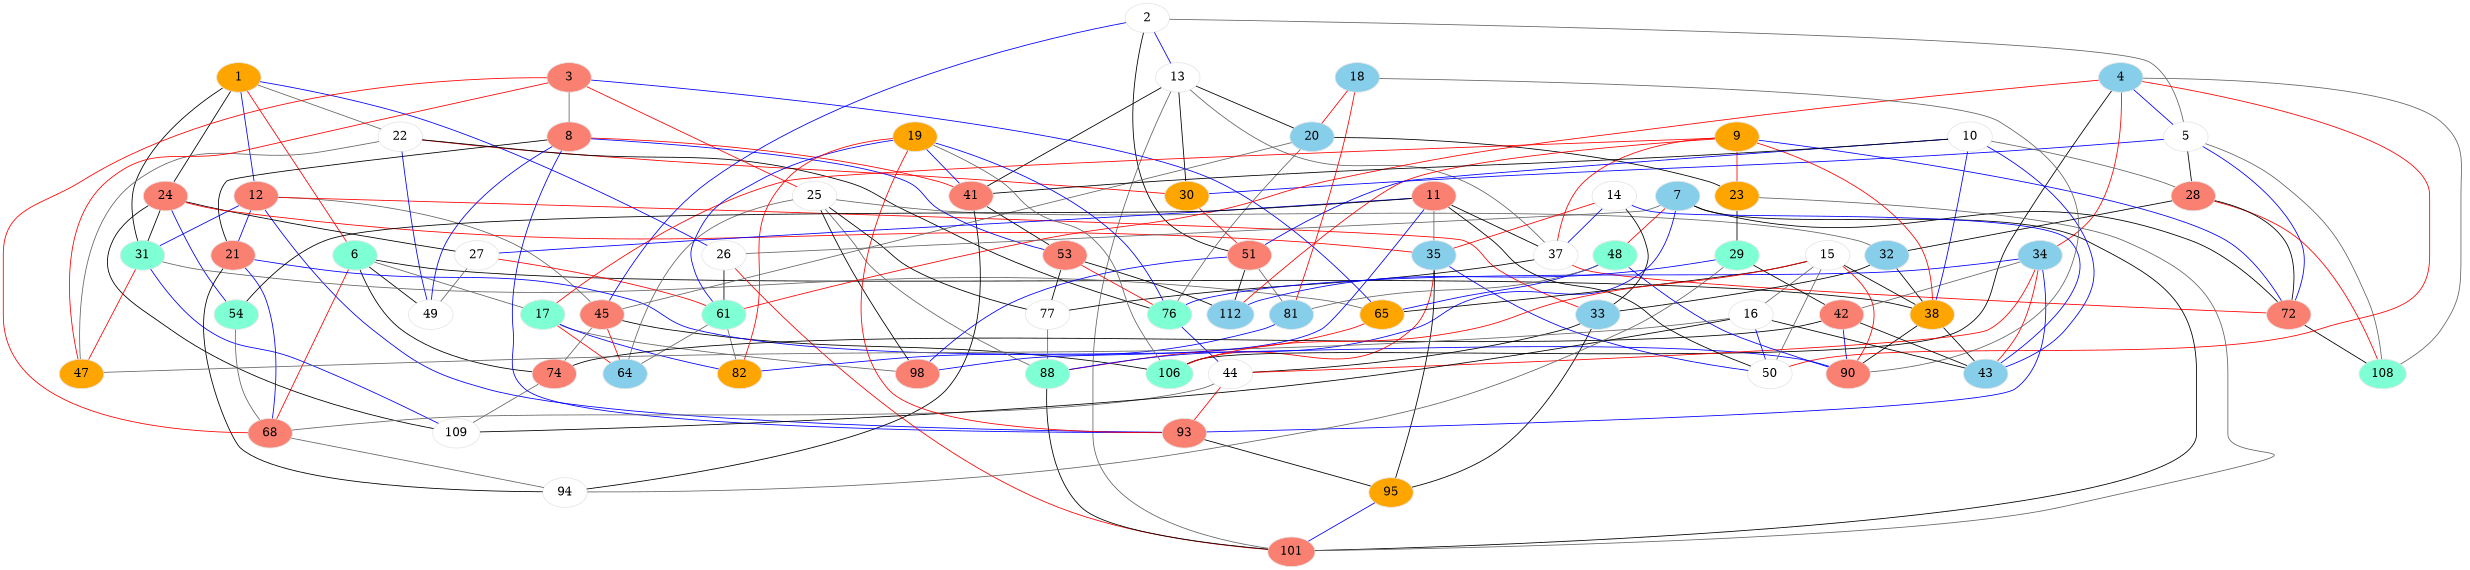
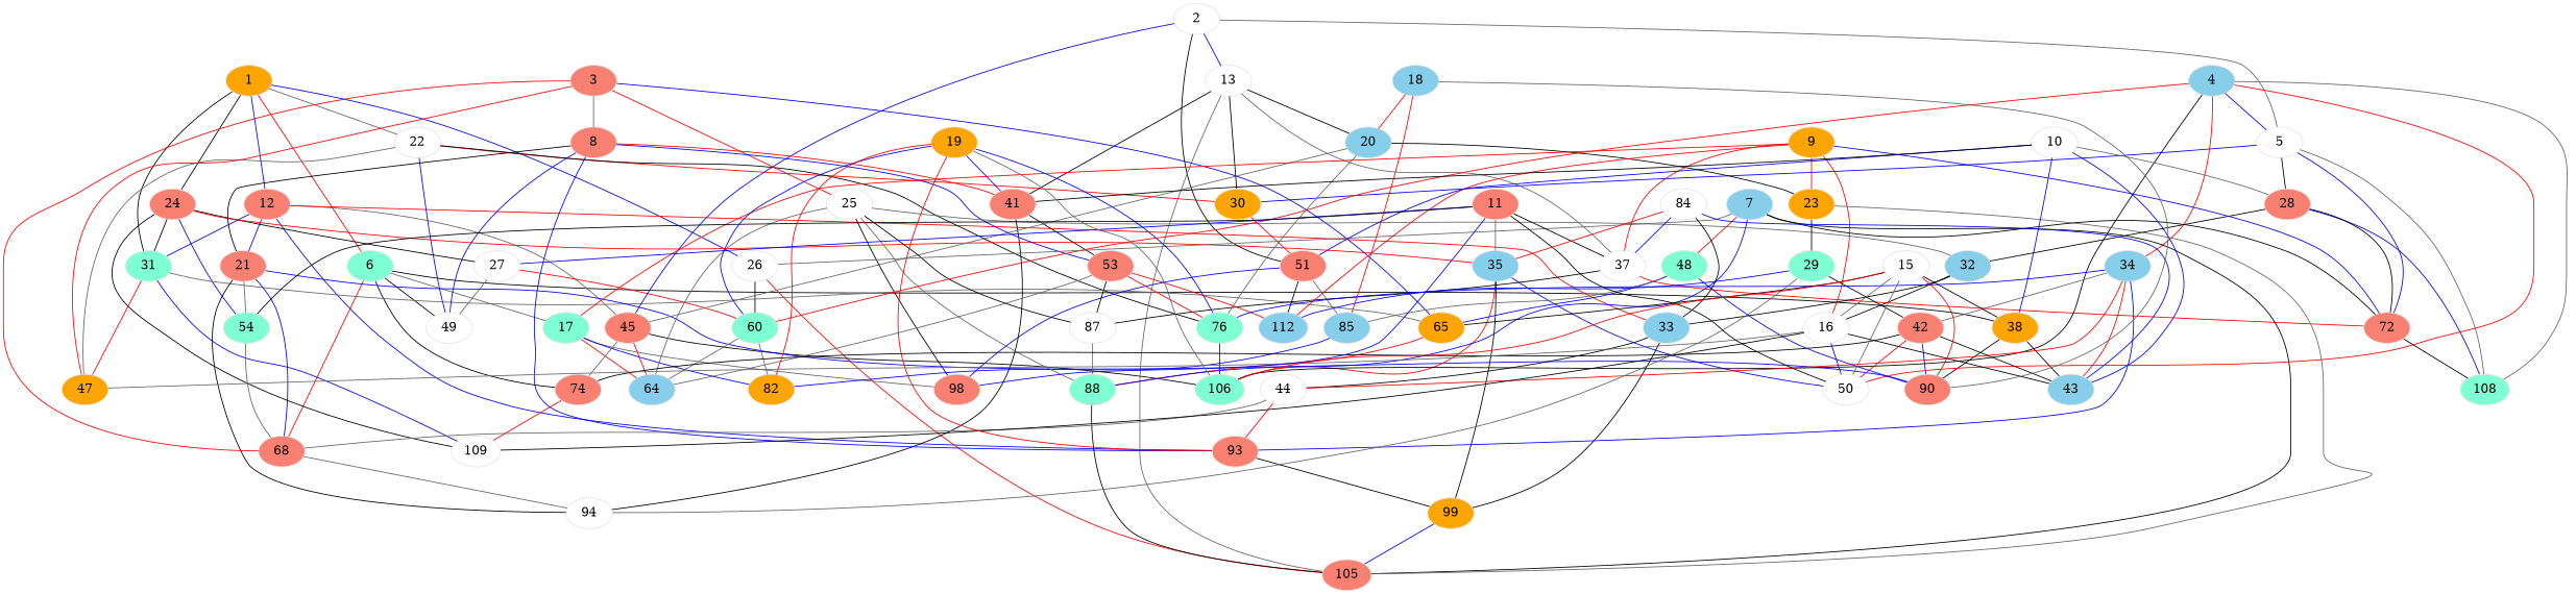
  graph {
    node [color=gray90 fillcolor=salmon style=filled]
    edge [color=black]
    1 [fillcolor=orange super="+57"]
    6 [fillcolor=aquamarine super="+80"]
    12 [super="+63"]
    22 [fillcolor=white super="+103"]
    24 [super="+75"]
    26 [fillcolor=white]
    31 [fillcolor=aquamarine super="+83"]
    68 [super="+84"]
    17 [fillcolor=aquamarine super="+71"]
    38 [fillcolor=orange super="+69"]
    49 [fillcolor=white]
    74
    45 [super="+77"]
    21 [super="+102"]
    93 [super="+115"]
    33 [fillcolor=skyblue super="+39"]
    47 [fillcolor=orange]
    30 [fillcolor=orange]
    76 [fillcolor=aquamarine super="+92"]
    27 [fillcolor=white]
    35 [fillcolor=skyblue super="+79"]
    54 [fillcolor=aquamarine]
    109 [fillcolor=white]
-   61 [fillcolor=aquamarine super="+91"]
-   105 [super="+114" label=101]
+   61 [fillcolor=aquamarine super="+91" label=60]
+   105 [super="+114"]
    65 [fillcolor=orange super="+107"]
    5 [fillcolor=white super="+117"]
    108 [fillcolor=aquamarine]
    28 [super="+116"]
    72 [super="+89"]
    2 [fillcolor=white]
    13 [fillcolor=white super="+56"]
    51 [super="+60"]
    41 [super="+70"]
    37 [fillcolor=white super="+101"]
    20 [fillcolor=skyblue super="+97"]
    106 [fillcolor=aquamarine super="+113"]
    64 [fillcolor=skyblue super="+99"]
    112 [fillcolor=skyblue]
    98
-   81 [fillcolor=skyblue]
+   81 [fillcolor=skyblue label=85]
    3 [super="+40"]
    8 [super="+46"]
    25 [fillcolor=white super="+104"]
    53 [super="+62"]
    88 [fillcolor=aquamarine super="+110"]
    32 [fillcolor=skyblue]
-   87 [fillcolor=white label=77]
+   87 [fillcolor=white]
    94 [fillcolor=white]
    4 [fillcolor=skyblue super="+52"]
    34 [fillcolor=skyblue super="+100"]
    50 [fillcolor=white super="+73"]
    43 [fillcolor=skyblue super="+78"]
    42 [super="+55"]
    44 [fillcolor=white]
    82 [fillcolor=orange]
    90 [super="+96"]
    7 [fillcolor=skyblue super="+85"]
    48 [fillcolor=aquamarine]
-   95 [fillcolor=orange]
+   95 [fillcolor=orange label=99]
    9 [fillcolor=orange super="+86"]
    16 [fillcolor=white super="+66"]
    23 [fillcolor=orange]
    29 [fillcolor=aquamarine super="+58"]
    10 [fillcolor=white super="+59"]
    11 [super="+36"]
-   14 [fillcolor=white]
+   14 [fillcolor=white label=84]
    15 [fillcolor=white super="+67"]
    18 [fillcolor=skyblue]
    19 [fillcolor=orange super="+111"]
    1 -- 6 [color=red]
    1 -- 12 [color=blue]
    1 -- 22 [color=gray40]
    1 -- 24
    1 -- 26 [color=blue]
    1 -- 31
    6 -- 68 [color=red]
    6 -- 17 [color=gray40]
    6 -- 38
    6 -- 49
    6 -- 74
    12 -- 31 [color=blue]
    12 -- 45 [color=gray40]
    12 -- 21 [color=blue]
    12 -- 93 [color=blue]
    12 -- 33 [color=red]
    22 -- 49 [color=blue]
    22 -- 47 [color=gray40]
    22 -- 30 [color=red]
    22 -- 76
    24 -- 31
    24 -- 27
    24 -- 35 [color=red]
    24 -- 54 [color=blue]
    24 -- 109
    26 -- 61
    26 -- 105 [color=red]
    31 -- 47 [color=red]
    31 -- 109 [color=blue]
    31 -- 65 [color=gray40]
    68 -- 94 [color=gray40]
    17 -- 64 [color=red weight=2]
    17 -- 98 [color=gray40]
    17 -- 82 [color=blue]
    38 -- 43
    38 -- 90
-   74 -- 109 [color=gray40]
+   74 -- 109 [color=red]
    45 -- 74 [color=gray40]
    45 -- 106
    45 -- 64 [color=red]
    21 -- 68 [color=blue]
+   21 -- 54 [color=gray40]
    21 -- 94
    21 -- 90 [color=blue]
    93 -- 95
    33 -- 44
    33 -- 95
    30 -- 51 [color=red]
-   76 -- 44 [color=blue]
+   76 -- 106 [color=blue]
    27 -- 49 [color=gray40]
    27 -- 61 [color=red]
    35 -- 106 [color=red]
    35 -- 50 [color=blue]
    35 -- 95
    54 -- 68 [color=gray40]
    61 -- 64 [color=gray40]
    61 -- 82 [color=gray40]
    65 -- 88 [color=red]
    5 -- 30 [color=blue]
    5 -- 108 [color=gray40]
    5 -- 28
    5 -- 72 [color=blue]
-   28 -- 108 [color=red]
+   28 -- 108 [color=blue]
    28 -- 72
    28 -- 32
    72 -- 108
    2 -- 45 [color=blue]
    2 -- 5 [color=gray40]
    2 -- 13 [color=blue]
    2 -- 51
    13 -- 30
    13 -- 105 [color=gray40]
    13 -- 41
    13 -- 37 [color=gray40]
    13 -- 20
    51 -- 112
    51 -- 98 [color=blue]
    51 -- 81 [color=gray40]
    41 -- 53
    41 -- 94
    37 -- 72 [color=red]
    37 -- 87
    20 -- 45 [color=gray40]
    20 -- 76 [color=gray40]
    20 -- 23
    81 -- 82 [color=blue]
    3 -- 68 [color=red]
    3 -- 47 [color=red]
    3 -- 65 [color=blue weight=2]
    3 -- 8 [color=gray40]
    3 -- 25 [color=red]
    8 -- 49 [color=blue]
    8 -- 21
    8 -- 93 [color=blue]
    8 -- 41 [color=red]
    8 -- 53 [color=blue]
    25 -- 64 [color=gray40]
    25 -- 98
    25 -- 88 [color=gray40]
    25 -- 32 [color=gray40]
    25 -- 87
    53 -- 76 [color=red]
-   53 -- 112
+   53 -- 64 [color=gray40]
+   53 -- 112 [color=red]
    53 -- 87
    88 -- 105
-   32 -- 38
+   32 -- 16
    32 -- 33
    87 -- 88 [color=gray40]
    4 -- 61 [color=red]
    4 -- 5 [color=blue]
    4 -- 108 [color=gray40]
    4 -- 106
    4 -- 34 [color=red]
    4 -- 50 [color=red]
    34 -- 93 [color=blue]
    34 -- 76 [color=blue]
    34 -- 43 [color=red]
    34 -- 42 [color=gray40]
    34 -- 44 [color=red]
    42 -- 74
+   42 -- 50 [color=red]
    42 -- 43
    42 -- 90 [color=blue]
    44 -- 68 [color=gray40]
    44 -- 93 [color=red]
    7 -- 26 [color=gray40]
    7 -- 105
    7 -- 72
    7 -- 88 [color=blue weight=2]
    7 -- 48 [color=red]
    48 -- 65 [color=blue]
    48 -- 81 [color=gray40]
    48 -- 90 [color=blue]
    95 -- 105 [color=blue]
    9 -- 17 [color=red]
    9 -- 72 [color=blue]
    9 -- 37 [color=red]
    9 -- 112 [color=red]
-   9 -- 38 [color=red]
+   9 -- 16 [color=red]
    9 -- 23 [color=red]
    16 -- 47 [color=gray40]
    16 -- 109
    16 -- 50 [color=blue]
    16 -- 43
    23 -- 105 [color=gray40]
    23 -- 29
    29 -- 112 [color=blue]
    29 -- 94 [color=gray40]
    29 -- 42
    10 -- 38 [color=blue]
    10 -- 28 [color=gray40 weight=2]
    10 -- 51 [color=blue]
    10 -- 41
    10 -- 43 [color=blue]
    11 -- 27 [color=blue]
    11 -- 35 [color=gray40]
    11 -- 54
    11 -- 37
    11 -- 98 [color=blue]
    11 -- 50
    14 -- 33
    14 -- 35 [color=red]
    14 -- 37 [color=blue]
    14 -- 43 [color=blue]
    15 -- 38
    15 -- 65
    15 -- 106 [color=red]
    15 -- 50 [color=gray40]
    15 -- 90 [color=red]
    15 -- 16 [color=gray40]
    18 -- 20 [color=red]
    18 -- 81 [color=red]
    18 -- 90 [color=gray40]
    19 -- 93 [color=red]
    19 -- 76 [color=blue]
    19 -- 61 [color=blue]
    19 -- 41 [color=blue]
    19 -- 106 [color=gray40]
    19 -- 82 [color=red]
  }
